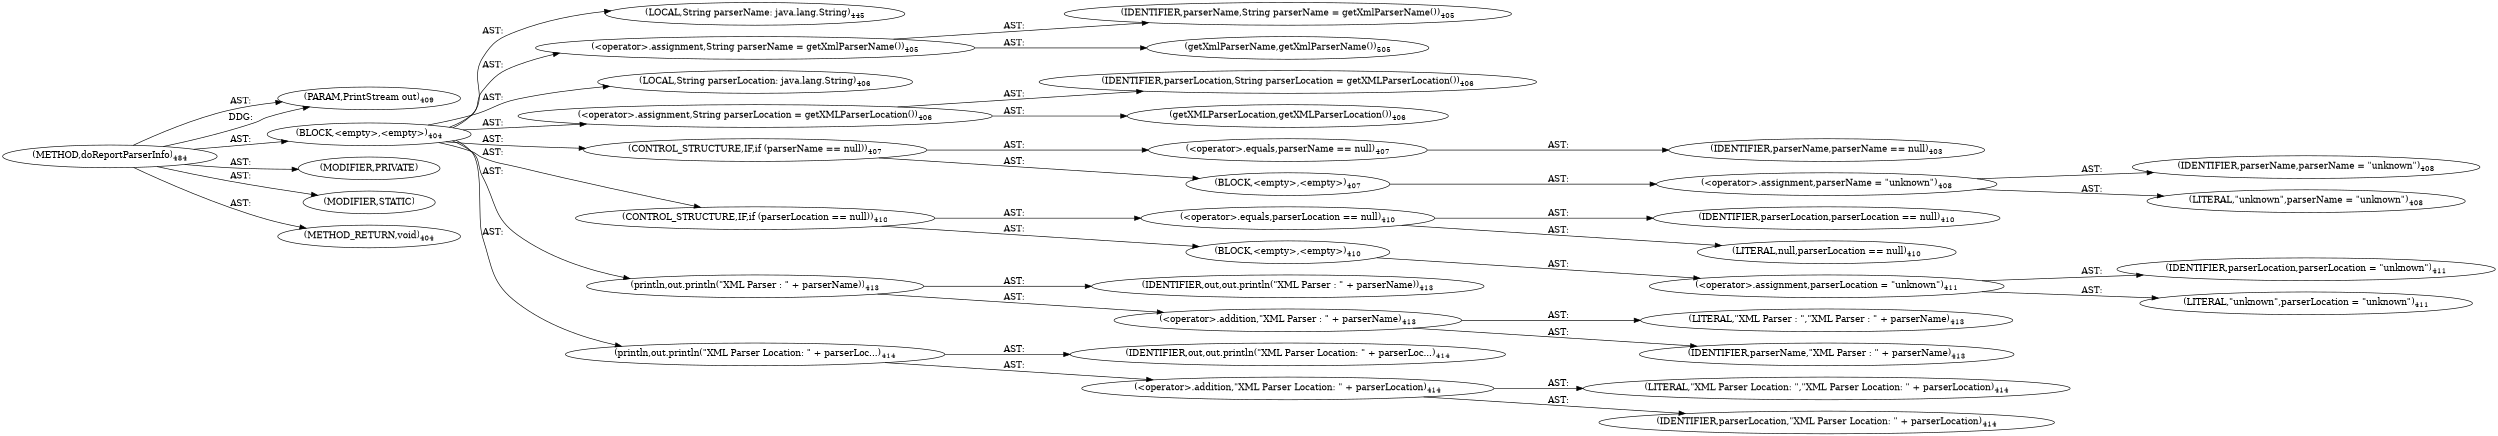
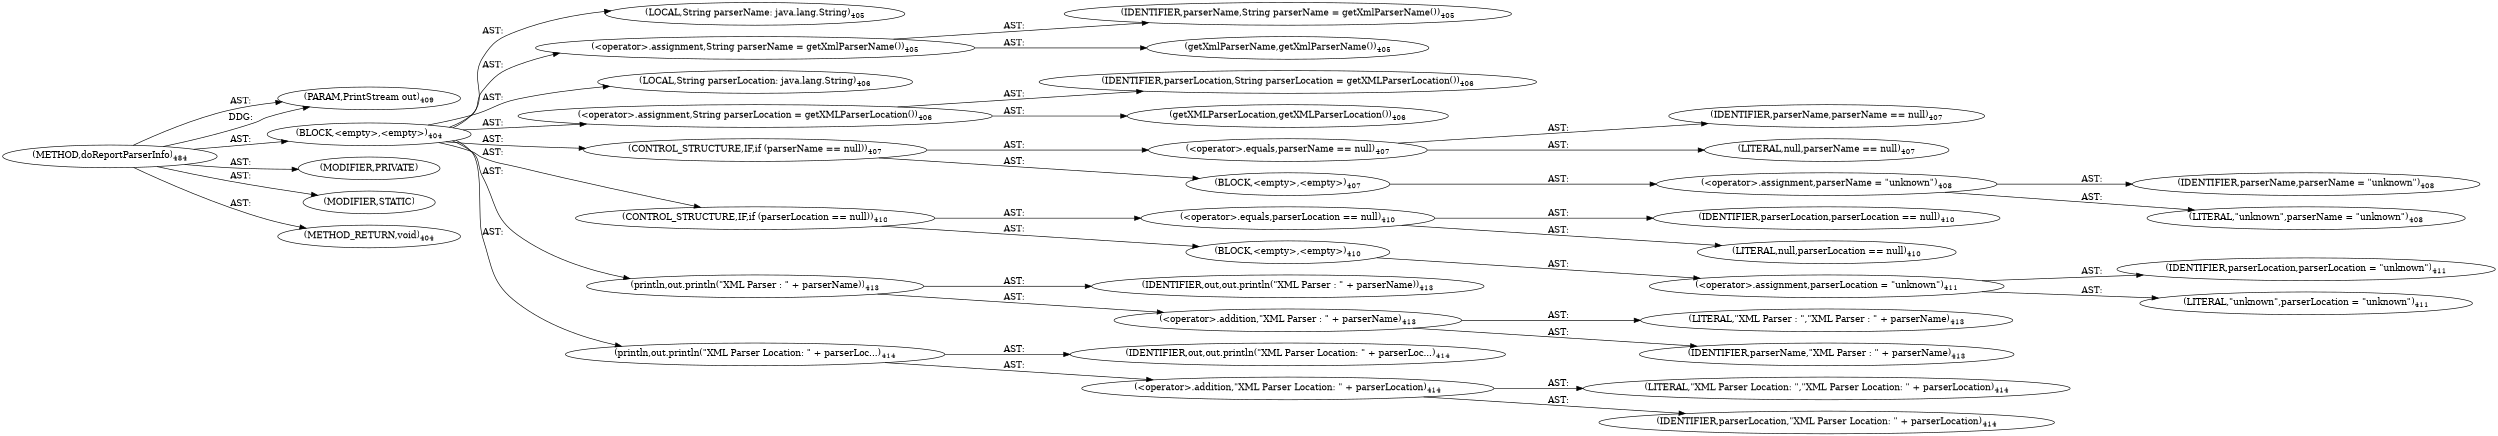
  digraph {
    fontname="DejaVu Serif"
    rankdir=LR
    node [fontname="DejaVu Serif"]
    edge [fontname="DejaVu Serif"]
    n1 [label=<(METHOD,doReportParserInfo)<SUB>484</SUB>>]
    n2 [label=<(PARAM,PrintStream out)<SUB>409</SUB>>]
    n3 [label=<(BLOCK,&lt;empty&gt;,&lt;empty&gt;)<SUB>404</SUB>>]
    n4 [label=<(MODIFIER,PRIVATE)>]
    n5 [label=<(MODIFIER,STATIC)>]
    n6 [label=<(METHOD_RETURN,void)<SUB>404</SUB>>]
-   n7 [label=<(LOCAL,String parserName: java.lang.String)<SUB>445</SUB>>]
+   n7 [label=<(LOCAL,String parserName: java.lang.String)<SUB>405</SUB>>]
    n8 [label=<(&lt;operator&gt;.assignment,String parserName = getXmlParserName())<SUB>405</SUB>>]
    n9 [label=<(LOCAL,String parserLocation: java.lang.String)<SUB>406</SUB>>]
    n10 [label=<(&lt;operator&gt;.assignment,String parserLocation = getXMLParserLocation())<SUB>406</SUB>>]
    n11 [label=<(CONTROL_STRUCTURE,IF,if (parserName == null))<SUB>407</SUB>>]
    n12 [label=<(CONTROL_STRUCTURE,IF,if (parserLocation == null))<SUB>410</SUB>>]
    n13 [label=<(println,out.println(&quot;XML Parser : &quot; + parserName))<SUB>413</SUB>>]
    n14 [label=<(println,out.println(&quot;XML Parser Location: &quot; + parserLoc...)<SUB>414</SUB>>]
    n15 [label=<(IDENTIFIER,parserName,String parserName = getXmlParserName())<SUB>405</SUB>>]
-   n16 [label=<(getXmlParserName,getXmlParserName())<SUB>505</SUB>>]
+   n16 [label=<(getXmlParserName,getXmlParserName())<SUB>405</SUB>>]
    n17 [label=<(IDENTIFIER,parserLocation,String parserLocation = getXMLParserLocation())<SUB>406</SUB>>]
    n18 [label=<(getXMLParserLocation,getXMLParserLocation())<SUB>406</SUB>>]
    n19 [label=<(&lt;operator&gt;.equals,parserName == null)<SUB>407</SUB>>]
    n20 [label=<(BLOCK,&lt;empty&gt;,&lt;empty&gt;)<SUB>407</SUB>>]
    n21 [label=<(&lt;operator&gt;.equals,parserLocation == null)<SUB>410</SUB>>]
    n22 [label=<(BLOCK,&lt;empty&gt;,&lt;empty&gt;)<SUB>410</SUB>>]
    n23 [label=<(IDENTIFIER,out,out.println(&quot;XML Parser : &quot; + parserName))<SUB>413</SUB>>]
    n24 [label=<(&lt;operator&gt;.addition,&quot;XML Parser : &quot; + parserName)<SUB>413</SUB>>]
    n25 [label=<(IDENTIFIER,out,out.println(&quot;XML Parser Location: &quot; + parserLoc...)<SUB>414</SUB>>]
    n26 [label=<(&lt;operator&gt;.addition,&quot;XML Parser Location: &quot; + parserLocation)<SUB>414</SUB>>]
-   n27 [label=<(IDENTIFIER,parserName,parserName == null)<SUB>403</SUB>>]
+   n27 [label=<(IDENTIFIER,parserName,parserName == null)<SUB>407</SUB>>]
+   n28 [label=<(LITERAL,null,parserName == null)<SUB>407</SUB>>]
    n29 [label=<(&lt;operator&gt;.assignment,parserName = &quot;unknown&quot;)<SUB>408</SUB>>]
    n30 [label=<(IDENTIFIER,parserName,parserName = &quot;unknown&quot;)<SUB>408</SUB>>]
    n31 [label=<(LITERAL,&quot;unknown&quot;,parserName = &quot;unknown&quot;)<SUB>408</SUB>>]
    n32 [label=<(IDENTIFIER,parserLocation,parserLocation == null)<SUB>410</SUB>>]
    n33 [label=<(LITERAL,null,parserLocation == null)<SUB>410</SUB>>]
    n34 [label=<(&lt;operator&gt;.assignment,parserLocation = &quot;unknown&quot;)<SUB>411</SUB>>]
    n35 [label=<(IDENTIFIER,parserLocation,parserLocation = &quot;unknown&quot;)<SUB>411</SUB>>]
    n36 [label=<(LITERAL,&quot;unknown&quot;,parserLocation = &quot;unknown&quot;)<SUB>411</SUB>>]
    n37 [label=<(LITERAL,&quot;XML Parser : &quot;,&quot;XML Parser : &quot; + parserName)<SUB>413</SUB>>]
    n38 [label=<(IDENTIFIER,parserName,&quot;XML Parser : &quot; + parserName)<SUB>413</SUB>>]
    n39 [label=<(LITERAL,&quot;XML Parser Location: &quot;,&quot;XML Parser Location: &quot; + parserLocation)<SUB>414</SUB>>]
    n40 [label=<(IDENTIFIER,parserLocation,&quot;XML Parser Location: &quot; + parserLocation)<SUB>414</SUB>>]
    n1 -> n2 [label="AST: "]
    n1 -> n2 [label="DDG: "]
    n1 -> n3 [label="AST: "]
    n1 -> n4 [label="AST: "]
    n1 -> n5 [label="AST: "]
    n1 -> n6 [label="AST: "]
    n3 -> n7 [label="AST: "]
    n3 -> n8 [label="AST: "]
    n3 -> n9 [label="AST: "]
    n3 -> n10 [label="AST: "]
    n3 -> n11 [label="AST: "]
    n3 -> n12 [label="AST: "]
    n3 -> n13 [label="AST: "]
    n3 -> n14 [label="AST: "]
    n8 -> n15 [label="AST: "]
    n8 -> n16 [label="AST: "]
    n10 -> n17 [label="AST: "]
    n10 -> n18 [label="AST: "]
    n11 -> n19 [label="AST: "]
    n11 -> n20 [label="AST: "]
    n12 -> n21 [label="AST: "]
    n12 -> n22 [label="AST: "]
    n13 -> n23 [label="AST: "]
    n13 -> n24 [label="AST: "]
    n14 -> n25 [label="AST: "]
    n14 -> n26 [label="AST: "]
    n19 -> n27 [label="AST: "]
+   n19 -> n28 [label="AST: "]
    n20 -> n29 [label="AST: "]
    n21 -> n32 [label="AST: "]
    n21 -> n33 [label="AST: "]
    n22 -> n34 [label="AST: "]
    n24 -> n37 [label="AST: "]
    n24 -> n38 [label="AST: "]
    n26 -> n39 [label="AST: "]
    n26 -> n40 [label="AST: "]
    n29 -> n30 [label="AST: "]
    n29 -> n31 [label="AST: "]
    n34 -> n35 [label="AST: "]
    n34 -> n36 [label="AST: "]
  }
